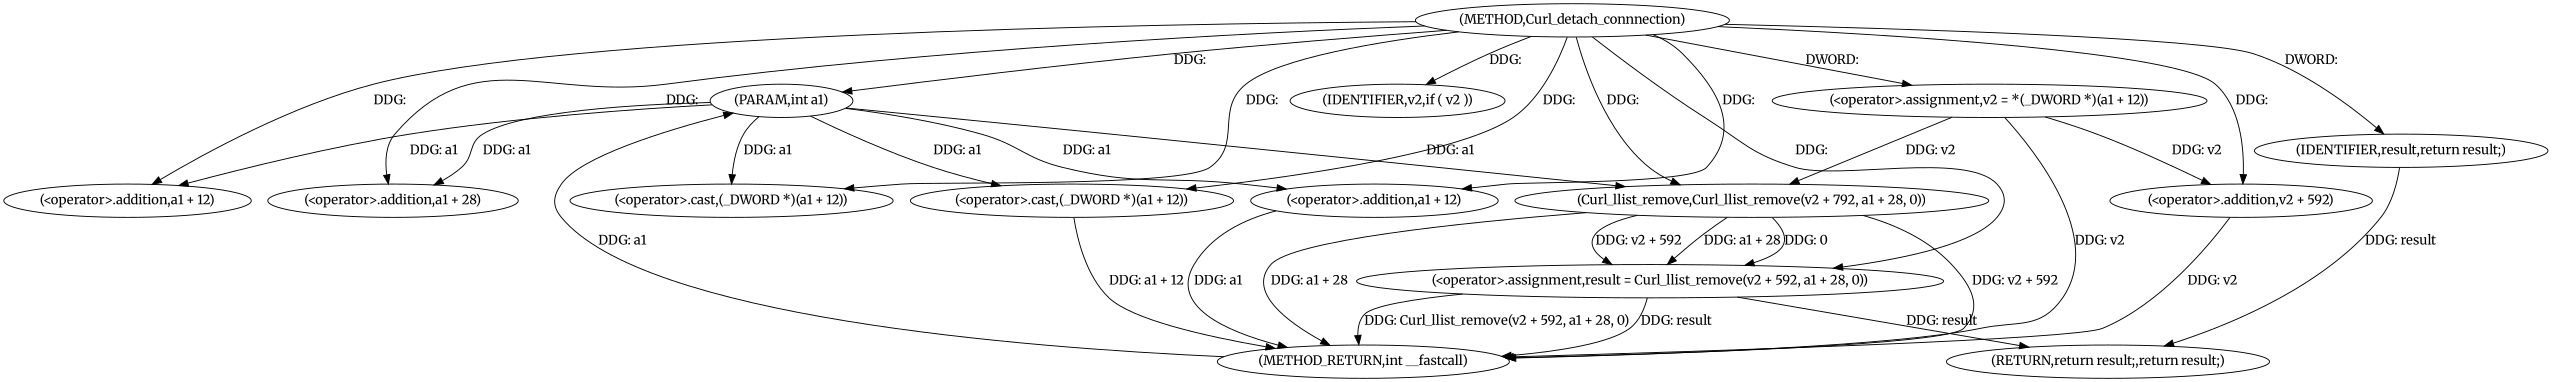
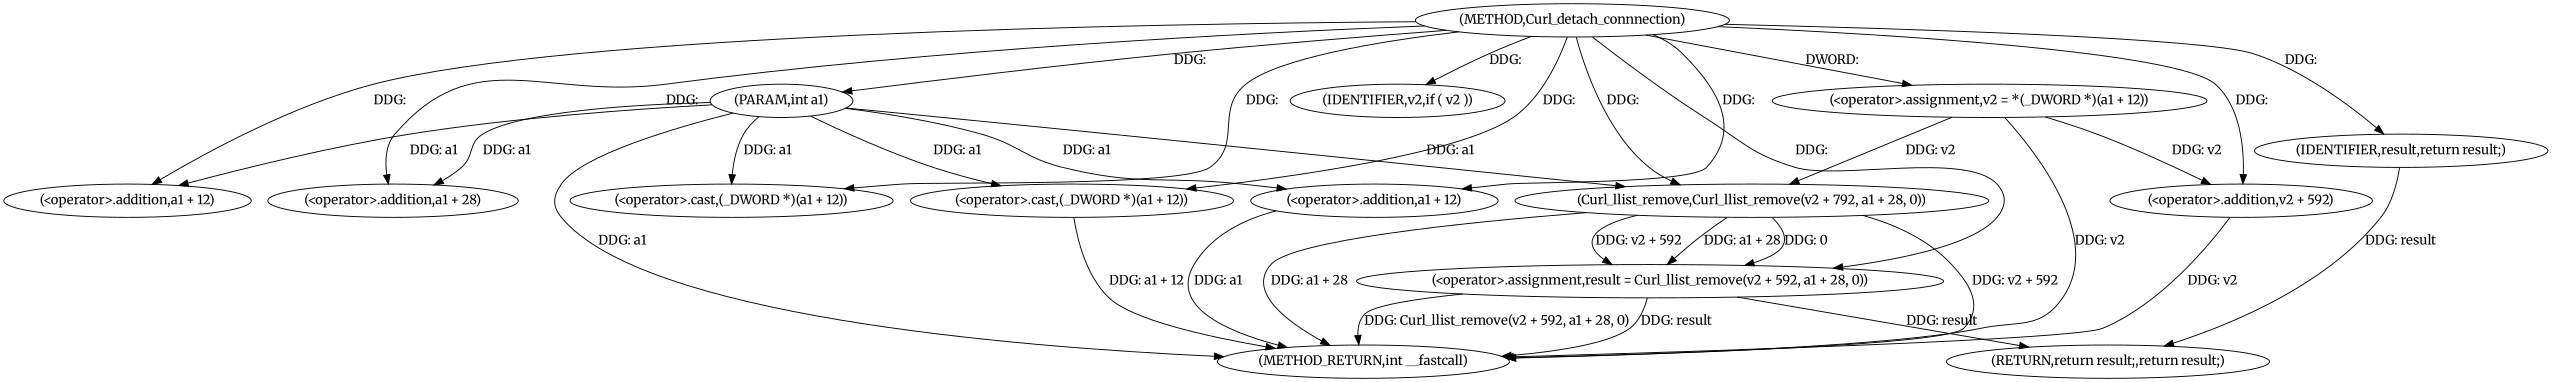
  digraph {
    fontname=Merriweather
    node [fontname=Merriweather]
    edge [fontname=Merriweather]
    n1 [label="(METHOD,Curl_detach_connnection)"]
    n2 [label="(PARAM,int a1)"]
    n3 [label="(<operator>.assignment,v2 = *(_DWORD *)(a1 + 12))"]
    n4 [label="(<operator>.cast,(_DWORD *)(a1 + 12))"]
    n5 [label="(<operator>.addition,a1 + 12)"]
    n6 [label="(IDENTIFIER,v2,if ( v2 ))"]
    n7 [label="(<operator>.assignment,result = Curl_llist_remove(v2 + 592, a1 + 28, 0))"]
    n8 [label="(Curl_llist_remove,Curl_llist_remove(v2 + 792, a1 + 28, 0))"]
    n9 [label="(<operator>.addition,v2 + 592)"]
    n10 [label="(<operator>.addition,a1 + 28)"]
    n11 [label="(<operator>.cast,(_DWORD *)(a1 + 12))"]
    n12 [label="(<operator>.addition,a1 + 12)"]
    n13 [label="(IDENTIFIER,result,return result;)"]
    n14 [label="(METHOD_RETURN,int __fastcall)"]
    n15 [label="(RETURN,return result;,return result;)"]
    n1 -> n2 [label="DDG: "]
    n1 -> n3 [label="DWORD: "]
    n1 -> n4 [label="DDG: "]
    n1 -> n5 [label="DDG: "]
    n1 -> n6 [label="DDG: "]
    n1 -> n7 [label="DDG: "]
    n1 -> n8 [label="DDG: "]
    n1 -> n9 [label="DDG: "]
    n1 -> n10 [label="DDG: "]
    n1 -> n11 [label="DDG: "]
    n1 -> n12 [label="DDG: "]
-   n1 -> n13 [label="DWORD: "]
+   n1 -> n13 [label="DDG: "]
    n2 -> n4 [label="DDG: a1"]
    n2 -> n5 [label="DDG: a1"]
    n2 -> n8 [label="DDG: a1"]
    n2 -> n10 [label="DDG: a1"]
    n2 -> n11 [label="DDG: a1"]
    n2 -> n12 [label="DDG: a1"]
-   n14 -> n2 [label="DDG: a1"]
+   n2 -> n14 [label="DDG: a1"]
    n3 -> n8 [label="DDG: v2"]
    n3 -> n9 [label="DDG: v2"]
    n3 -> n14 [label="DDG: v2"]
    n7 -> n14 [label="DDG: Curl_llist_remove(v2 + 592, a1 + 28, 0)"]
    n7 -> n14 [label="DDG: result"]
    n7 -> n15 [label="DDG: result"]
    n8 -> n7 [label="DDG: v2 + 592"]
    n8 -> n7 [label="DDG: a1 + 28"]
    n8 -> n7 [label="DDG: 0"]
    n8 -> n14 [label="DDG: a1 + 28"]
    n8 -> n14 [label="DDG: v2 + 592"]
    n9 -> n14 [label="DDG: v2"]
    n11 -> n14 [label="DDG: a1 + 12"]
    n12 -> n14 [label="DDG: a1"]
    n13 -> n15 [label="DDG: result"]
  }
